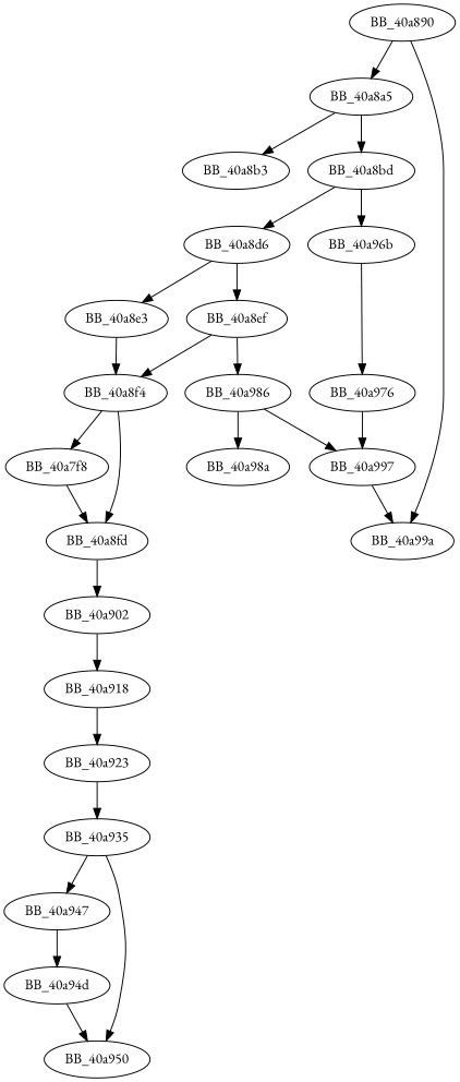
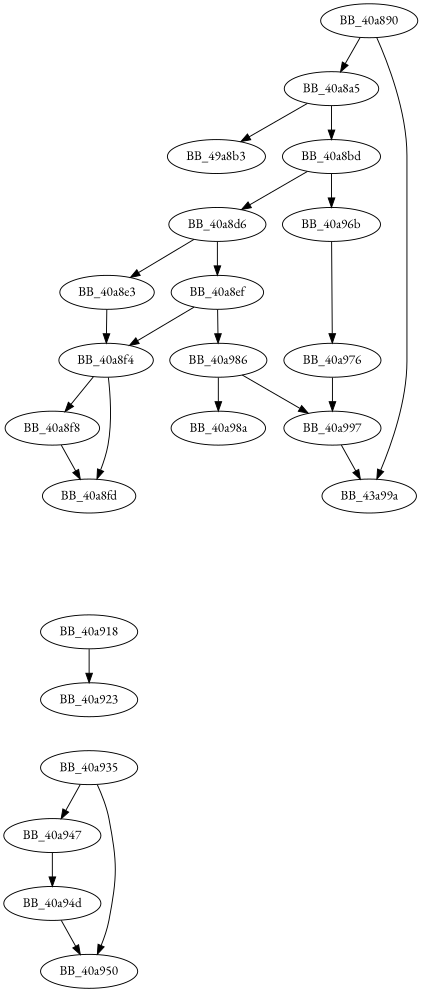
  digraph {
    fontname="EB Garamond"
    node [fontname="EB Garamond"]
    edge [fontname="EB Garamond"]
    BB_40a890
    BB_40a8a5
-   BB_40a99a
-   BB_40a8b3
+   BB_40a99a [label=BB_43a99a]
+   BB_40a8b3 [label=BB_49a8b3]
    BB_40a8bd
    BB_40a8d6
    BB_40a96b
    BB_40a8e3
    BB_40a8ef
    BB_40a976
    BB_40a8f4
    BB_40a986
    BB_40a997
-   BB_40a8f8 [label=BB_40a7f8]
+   BB_40a8f8
    BB_40a8fd
-   BB_40a902
    n17 [label=BB_40a918]
    BB_40a923
    BB_40a935
    BB_40a947
    BB_40a950
    BB_40a94d
    BB_40a98a
    BB_40a890 -> BB_40a8a5
    BB_40a890 -> BB_40a99a
    BB_40a8a5 -> BB_40a8b3
    BB_40a8a5 -> BB_40a8bd
    BB_40a8bd -> BB_40a8d6
    BB_40a8bd -> BB_40a96b
    BB_40a8d6 -> BB_40a8e3
    BB_40a8d6 -> BB_40a8ef
    BB_40a96b -> BB_40a976
    BB_40a8e3 -> BB_40a8f4
    BB_40a8ef -> BB_40a8f4
    BB_40a8ef -> BB_40a986
    BB_40a976 -> BB_40a997
    BB_40a8f4 -> BB_40a8f8
    BB_40a8f4 -> BB_40a8fd
    BB_40a986 -> BB_40a997
    BB_40a986 -> BB_40a98a
    BB_40a997 -> BB_40a99a
    BB_40a8f8 -> BB_40a8fd
-   BB_40a8fd -> BB_40a902
-   BB_40a902 -> n17
    n17 -> BB_40a923
-   BB_40a923 -> BB_40a935
    BB_40a935 -> BB_40a947
    BB_40a935 -> BB_40a950
    BB_40a947 -> BB_40a94d
    BB_40a94d -> BB_40a950
  }
